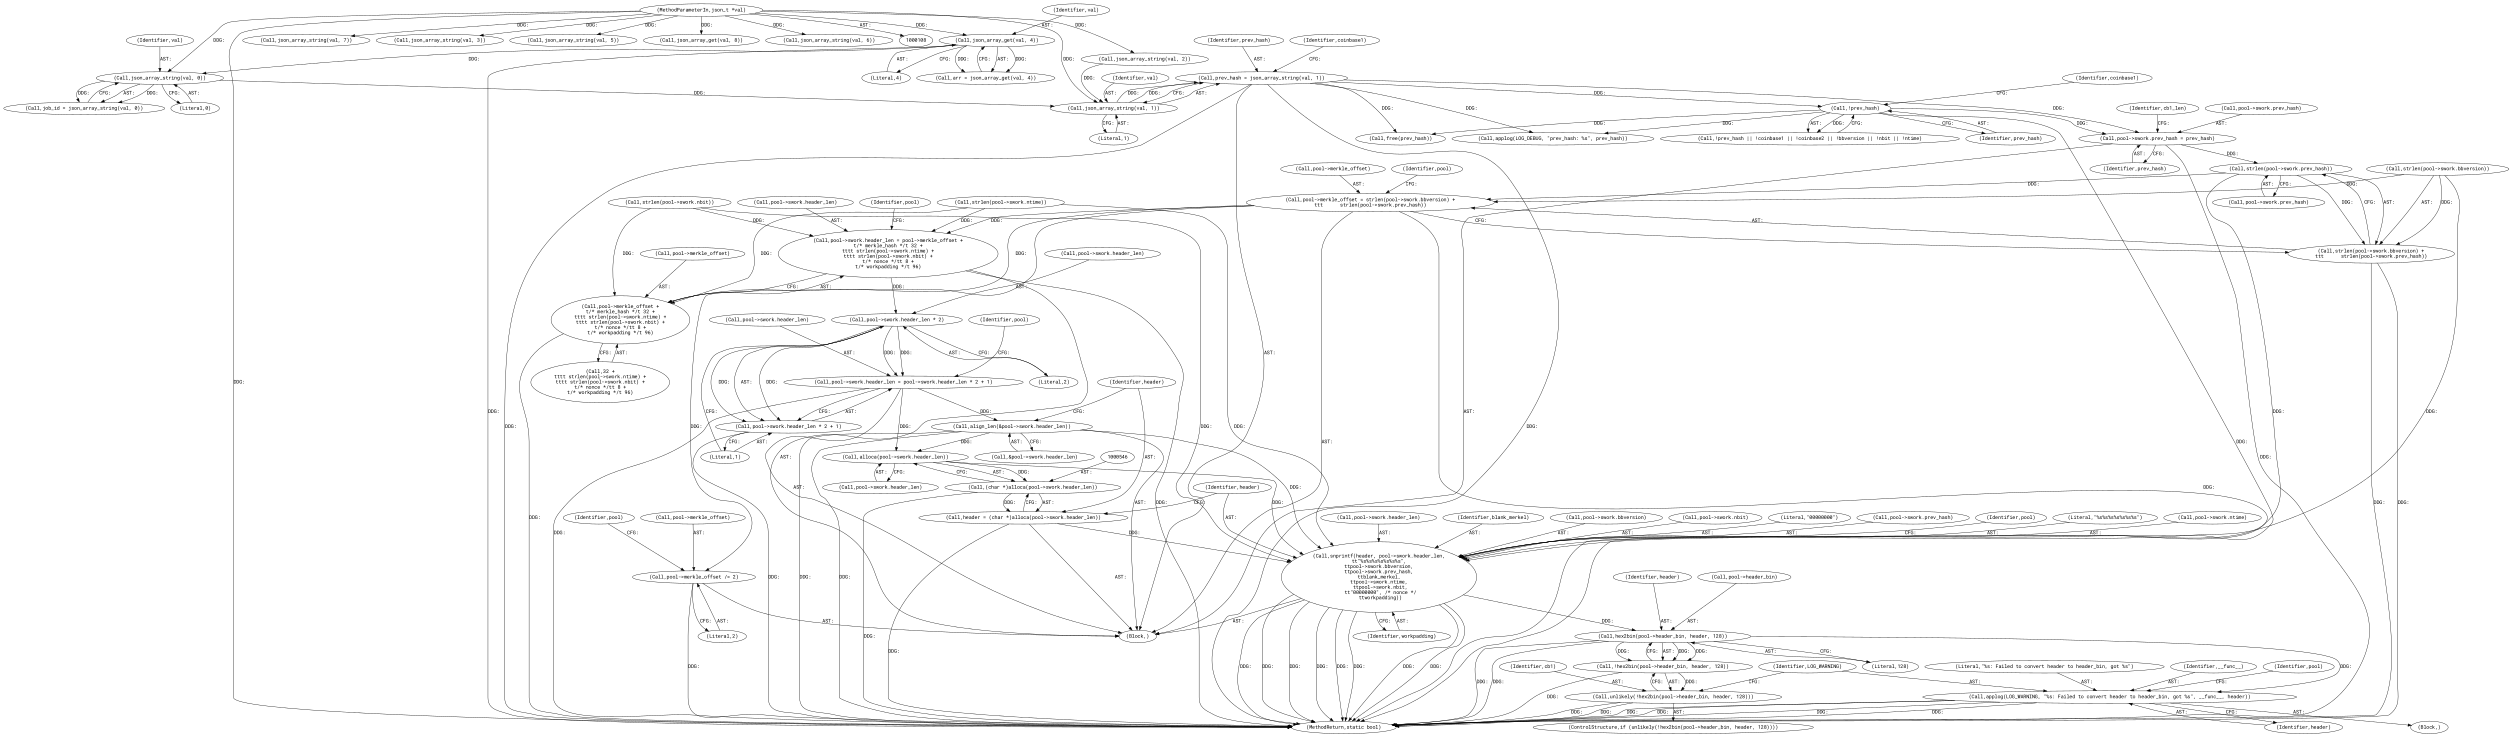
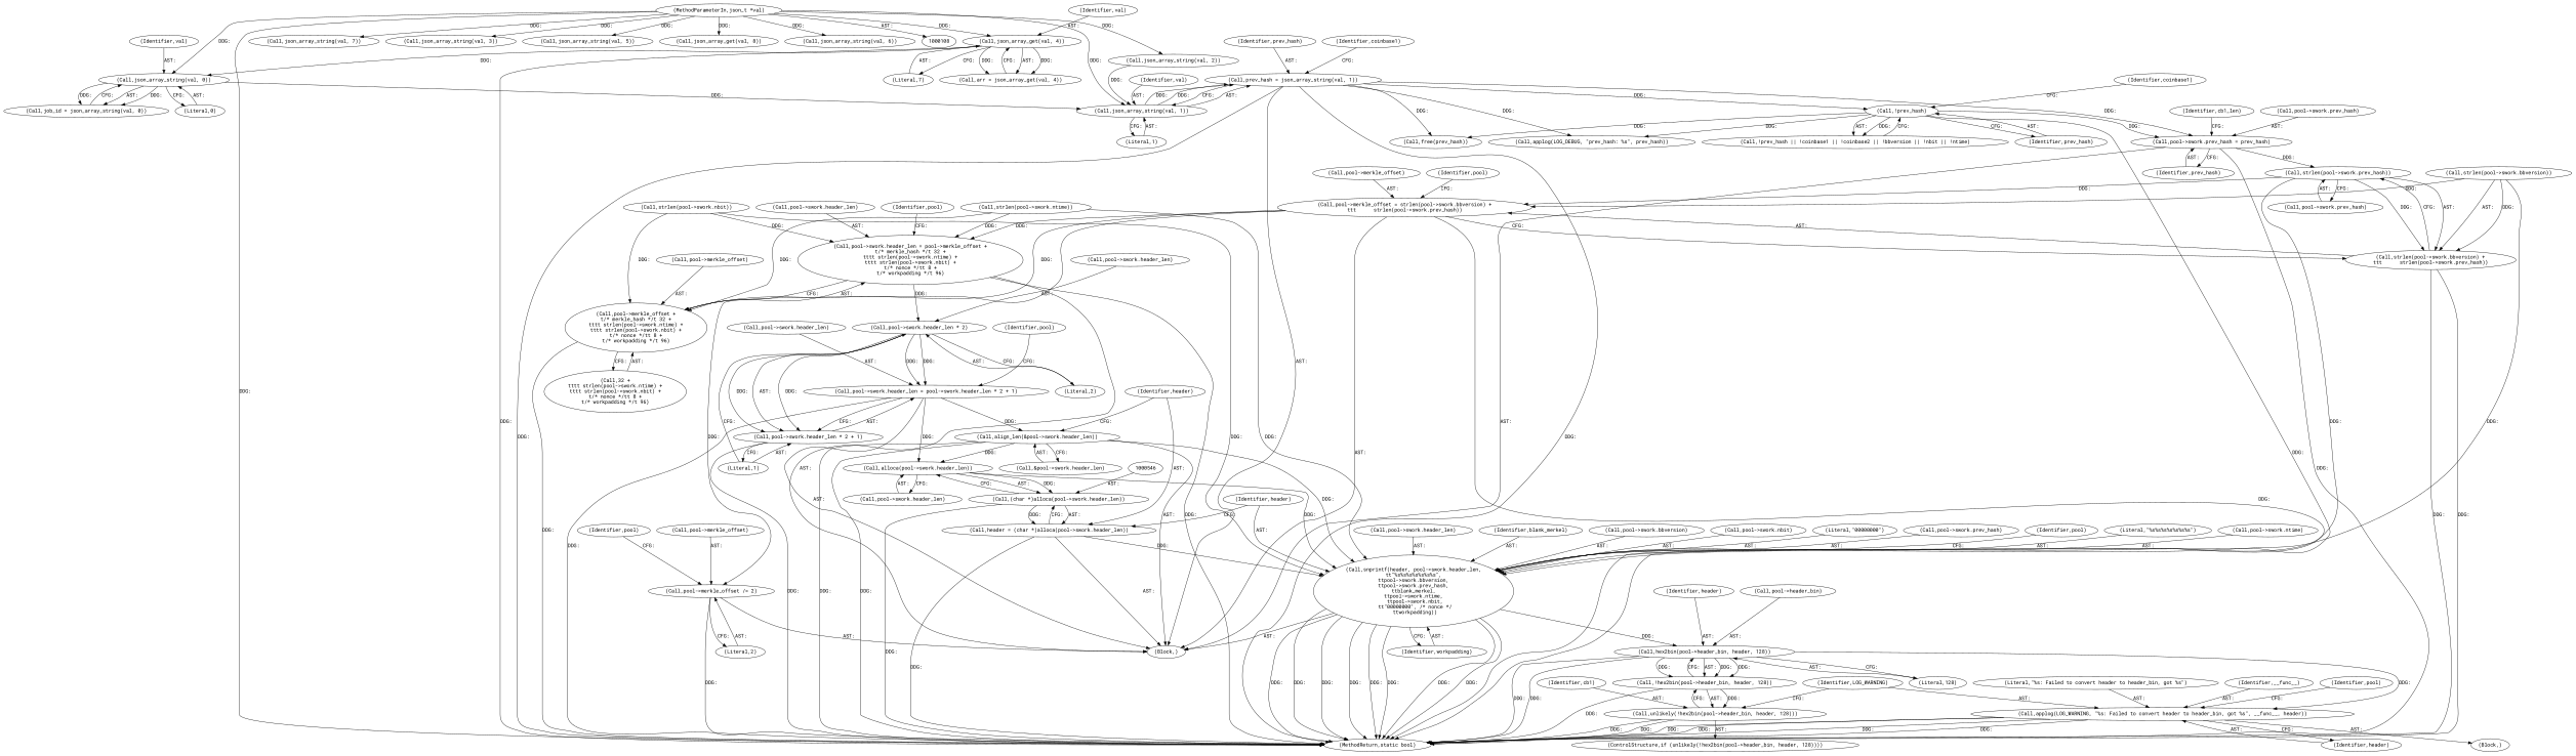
  digraph {
    fontname="Roboto Mono"
    node [fontname="Roboto Mono"]
    edge [fontname="Roboto Mono"]
    n1 [label="(Call,strlen(pool->swork.prev_hash))"]
    n2 [label="(Call,pool->merkle_offset = strlen(pool->swork.bbversion) +\n\t\t\t      strlen(pool->swork.prev_hash))"]
    n3 [label="(Call,snprintf(header, pool->swork.header_len,\n\t\t\"%s%s%s%s%s%s%s\",\n\t\tpool->swork.bbversion,\n\t\tpool->swork.prev_hash,\n\t\tblank_merkel,\n\t\tpool->swork.ntime,\n \t\tpool->swork.nbit,\n \t\t\"00000000\", /* nonce */\n \t\tworkpadding))"]
    n4 [label="(Call,strlen(pool->swork.bbversion) +\n\t\t\t      strlen(pool->swork.prev_hash))"]
    n5 [label="(Call,pool->swork.prev_hash)"]
    n6 [label="(Block,)"]
    n7 [label="(MethodReturn,static bool)"]
    n8 [label="(Call,pool->swork.header_len = pool->merkle_offset +\n\t/* merkle_hash */\t 32 +\n\t\t\t\t strlen(pool->swork.ntime) +\n\t\t\t\t strlen(pool->swork.nbit) +\n\t/* nonce */\t\t 8 +\n\t/* workpadding */\t 96)"]
    n9 [label="(Call,pool->merkle_offset +\n\t/* merkle_hash */\t 32 +\n\t\t\t\t strlen(pool->swork.ntime) +\n\t\t\t\t strlen(pool->swork.nbit) +\n\t/* nonce */\t\t 8 +\n\t/* workpadding */\t 96)"]
    n10 [label="(Call,pool->merkle_offset /= 2)"]
    n11 [label="(Call,hex2bin(pool->header_bin, header, 128))"]
    n12 [label="(Identifier,workpadding)"]
    n13 [label="(Call,pool->swork.prev_hash = prev_hash)"]
    n14 [label="(Identifier,prev_hash)"]
    n15 [label="(Call,!prev_hash)"]
    n16 [label="(Call,!prev_hash || !coinbase1 || !coinbase2 || !bbversion || !nbit || !ntime)"]
    n17 [label="(Call,free(prev_hash))"]
    n18 [label="(Call,applog(LOG_DEBUG, \"prev_hash: %s\", prev_hash))"]
    n19 [label="(Identifier,prev_hash)"]
    n20 [label="(Call,prev_hash = json_array_string(val, 1))"]
    n21 [label="(Call,json_array_string(val, 1))"]
    n22 [label="(Literal,1)"]
    n23 [label="(Call,json_array_string(val, 2))"]
    n24 [label="(Call,json_array_string(val, 0))"]
    n25 [label="(Literal,0)"]
    n26 [label="(Call,job_id = json_array_string(val, 0))"]
    n27 [label="(Call,json_array_get(val, 4))"]
    n28 [label="(Call,arr = json_array_get(val, 4))"]
-   n29 [label="(Literal,4)"]
+   n29 [label="(Literal,7)"]
    n30 [label="(MethodParameterIn,json_t *val)"]
    n31 [label="(Call,json_array_string(val, 7))"]
    n32 [label="(Call,json_array_string(val, 3))"]
    n33 [label="(Call,json_array_string(val, 5))"]
    n34 [label="(Call,json_array_get(val, 8))"]
    n35 [label="(Call,json_array_string(val, 6))"]
    1000108
    n37 [label="(Call,pool->swork.header_len * 2)"]
    n38 [label="(Call,32 +\n\t\t\t\t strlen(pool->swork.ntime) +\n\t\t\t\t strlen(pool->swork.nbit) +\n\t/* nonce */\t\t 8 +\n\t/* workpadding */\t 96)"]
    n39 [label="(Literal,2)"]
    n40 [label="(Call,pool->swork.header_len = pool->swork.header_len * 2 + 1)"]
    n41 [label="(Call,pool->swork.header_len * 2 + 1)"]
    n42 [label="(Literal,2)"]
    n43 [label="(Call,align_len(&pool->swork.header_len))"]
    n44 [label="(Call,alloca(pool->swork.header_len))"]
    n45 [label="(Literal,1)"]
    n46 [label="(Call,&pool->swork.header_len)"]
    n47 [label="(Call,(char *)alloca(pool->swork.header_len))"]
    n48 [label="(Call,pool->swork.header_len)"]
    n49 [label="(Call,header = (char *)alloca(pool->swork.header_len))"]
    n50 [label="(Call,!hex2bin(pool->header_bin, header, 128))"]
    n51 [label="(Call,applog(LOG_WARNING, \"%s: Failed to convert header to header_bin, got %s\", __func__, header))"]
    n52 [label="(Literal,128)"]
    n53 [label="(Call,unlikely(!hex2bin(pool->header_bin, header, 128)))"]
    n54 [label="(Identifier,header)"]
    n55 [label="(Block,)"]
    n56 [label="(ControlStructure,if (unlikely(!hex2bin(pool->header_bin, header, 128))))"]
    n57 [label="(Call,pool->swork.header_len)"]
    n58 [label="(Identifier,blank_merkel)"]
    n59 [label="(Call,pool->swork.header_len)"]
    n60 [label="(Call,pool->header_bin)"]
    n61 [label="(Call,pool->merkle_offset)"]
    n62 [label="(Literal,\"%s: Failed to convert header to header_bin, got %s\")"]
    n63 [label="(Call,pool->swork.bbversion)"]
    n64 [label="(Call,strlen(pool->swork.ntime))"]
    n65 [label="(Call,strlen(pool->swork.nbit))"]
    n66 [label="(Identifier,header)"]
    n67 [label="(Call,pool->swork.nbit)"]
    n68 [label="(Identifier,coinbase1)"]
    n69 [label="(Identifier,val)"]
    n70 [label="(Identifier,__func__)"]
    n71 [label="(Identifier,header)"]
    n72 [label="(Identifier,coinbase1)"]
    n73 [label="(Identifier,header)"]
    n74 [label="(Identifier,pool)"]
    n75 [label="(Literal,\"00000000\")"]
    n76 [label="(Identifier,val)"]
    n77 [label="(Identifier,pool)"]
    n78 [label="(Call,pool->swork.prev_hash)"]
    n79 [label="(Identifier,pool)"]
    n80 [label="(Call,pool->swork.header_len)"]
    n81 [label="(Call,pool->merkle_offset)"]
    n82 [label="(Identifier,LOG_WARNING)"]
    n83 [label="(Call,strlen(pool->swork.bbversion))"]
    n84 [label="(Identifier,pool)"]
    n85 [label="(Call,pool->swork.header_len)"]
    n86 [label="(Literal,\"%s%s%s%s%s%s%s\")"]
    n87 [label="(Identifier,val)"]
    n88 [label="(Identifier,pool)"]
    n89 [label="(Call,pool->merkle_offset)"]
    n90 [label="(Identifier,prev_hash)"]
    n91 [label="(Identifier,cb1_len)"]
    n92 [label="(Identifier,cb1)"]
    n93 [label="(Identifier,pool)"]
    n94 [label="(Call,pool->swork.prev_hash)"]
    n95 [label="(Call,pool->swork.ntime)"]
    1000546
    n1 -> n2 [label="DDG: "]
    n1 -> n3 [label="DDG: "]
    n1 -> n4 [label="AST: "]
    n1 -> n4 [label="DDG: "]
    n1 -> n5 [label="CFG: "]
    n2 -> n4 [label="CFG: "]
    n2 -> n6 [label="AST: "]
    n2 -> n7 [label="DDG: "]
    n2 -> n8 [label="DDG: "]
    n2 -> n9 [label="DDG: "]
    n2 -> n10 [label="DDG: "]
    n3 -> n6 [label="AST: "]
    n3 -> n7 [label="DDG: "]
    n3 -> n7 [label="DDG: "]
    n3 -> n7 [label="DDG: "]
    n3 -> n7 [label="DDG: "]
    n3 -> n7 [label="DDG: "]
    n3 -> n7 [label="DDG: "]
    n3 -> n7 [label="DDG: "]
    n3 -> n7 [label="DDG: "]
    n3 -> n11 [label="DDG: "]
    n3 -> n12 [label="CFG: "]
    n4 -> n1 [label="CFG: "]
    n4 -> n2 [label="AST: "]
    n4 -> n7 [label="DDG: "]
    n4 -> n7 [label="DDG: "]
    n5 -> n1 [label="AST: "]
    n8 -> n6 [label="AST: "]
    n8 -> n7 [label="DDG: "]
    n8 -> n9 [label="CFG: "]
    n8 -> n37 [label="DDG: "]
    n9 -> n7 [label="DDG: "]
    n9 -> n8 [label="AST: "]
    n9 -> n38 [label="CFG: "]
    n10 -> n6 [label="AST: "]
    n10 -> n7 [label="DDG: "]
    n10 -> n39 [label="CFG: "]
    n11 -> n7 [label="DDG: "]
    n11 -> n7 [label="DDG: "]
    n11 -> n50 [label="AST: "]
    n11 -> n50 [label="DDG: "]
    n11 -> n50 [label="DDG: "]
    n11 -> n50 [label="DDG: "]
    n11 -> n51 [label="DDG: "]
    n11 -> n52 [label="CFG: "]
    n12 -> n3 [label="AST: "]
    n13 -> n1 [label="DDG: "]
    n13 -> n6 [label="AST: "]
    n13 -> n7 [label="DDG: "]
    n13 -> n14 [label="CFG: "]
    n14 -> n13 [label="AST: "]
    n15 -> n7 [label="DDG: "]
    n15 -> n13 [label="DDG: "]
    n15 -> n16 [label="AST: "]
    n15 -> n16 [label="DDG: "]
    n15 -> n17 [label="DDG: "]
    n15 -> n18 [label="DDG: "]
    n15 -> n19 [label="CFG: "]
    n16 -> n15 [label="CFG: "]
    n19 -> n15 [label="AST: "]
    n20 -> n6 [label="AST: "]
    n20 -> n7 [label="DDG: "]
    n20 -> n7 [label="DDG: "]
    n20 -> n13 [label="DDG: "]
    n20 -> n15 [label="DDG: "]
    n20 -> n17 [label="DDG: "]
    n20 -> n18 [label="DDG: "]
    n20 -> n21 [label="CFG: "]
    n21 -> n20 [label="AST: "]
    n21 -> n20 [label="DDG: "]
    n21 -> n20 [label="DDG: "]
    n21 -> n22 [label="CFG: "]
    n22 -> n21 [label="AST: "]
    n23 -> n21 [label="DDG: "]
    n24 -> n21 [label="DDG: "]
    n24 -> n25 [label="CFG: "]
    n24 -> n26 [label="AST: "]
    n24 -> n26 [label="DDG: "]
    n24 -> n26 [label="DDG: "]
    n25 -> n24 [label="AST: "]
    n26 -> n24 [label="CFG: "]
    n27 -> n7 [label="DDG: "]
    n27 -> n24 [label="DDG: "]
    n27 -> n28 [label="AST: "]
    n27 -> n28 [label="DDG: "]
    n27 -> n28 [label="DDG: "]
    n27 -> n29 [label="CFG: "]
    n28 -> n27 [label="CFG: "]
    n29 -> n27 [label="AST: "]
    n30 -> n7 [label="DDG: "]
    n30 -> n21 [label="DDG: "]
    n30 -> n23 [label="DDG: "]
    n30 -> n24 [label="DDG: "]
    n30 -> n27 [label="DDG: "]
    n30 -> n31 [label="DDG: "]
    n30 -> n32 [label="DDG: "]
    n30 -> n33 [label="DDG: "]
    n30 -> n34 [label="DDG: "]
    n30 -> n35 [label="DDG: "]
    n30 -> 1000108 [label="AST: "]
    n37 -> n40 [label="DDG: "]
    n37 -> n40 [label="DDG: "]
    n37 -> n41 [label="AST: "]
    n37 -> n41 [label="DDG: "]
    n37 -> n41 [label="DDG: "]
    n37 -> n42 [label="CFG: "]
    n38 -> n9 [label="AST: "]
    n39 -> n10 [label="AST: "]
    n40 -> n6 [label="AST: "]
    n40 -> n7 [label="DDG: "]
    n40 -> n41 [label="CFG: "]
    n40 -> n43 [label="DDG: "]
    n40 -> n44 [label="DDG: "]
    n41 -> n7 [label="DDG: "]
    n41 -> n40 [label="AST: "]
    n41 -> n45 [label="CFG: "]
    n42 -> n37 [label="AST: "]
    n43 -> n3 [label="DDG: "]
    n43 -> n6 [label="AST: "]
    n43 -> n7 [label="DDG: "]
    n43 -> n7 [label="DDG: "]
    n43 -> n44 [label="DDG: "]
    n43 -> n46 [label="CFG: "]
    n44 -> n3 [label="DDG: "]
    n44 -> n47 [label="AST: "]
    n44 -> n47 [label="DDG: "]
    n44 -> n48 [label="CFG: "]
    n45 -> n37 [label="CFG: "]
    n45 -> n41 [label="AST: "]
    n46 -> n43 [label="AST: "]
    n47 -> n7 [label="DDG: "]
    n47 -> n44 [label="CFG: "]
    n47 -> n49 [label="AST: "]
    n47 -> n49 [label="DDG: "]
    n48 -> n44 [label="AST: "]
    n49 -> n3 [label="DDG: "]
    n49 -> n6 [label="AST: "]
    n49 -> n7 [label="DDG: "]
    n49 -> n47 [label="CFG: "]
    n50 -> n7 [label="DDG: "]
    n50 -> n11 [label="CFG: "]
    n50 -> n53 [label="AST: "]
    n50 -> n53 [label="DDG: "]
    n51 -> n7 [label="DDG: "]
    n51 -> n7 [label="DDG: "]
    n51 -> n7 [label="DDG: "]
    n51 -> n7 [label="DDG: "]
    n51 -> n54 [label="CFG: "]
    n51 -> n55 [label="AST: "]
    n52 -> n11 [label="AST: "]
    n53 -> n7 [label="DDG: "]
    n53 -> n7 [label="DDG: "]
    n53 -> n50 [label="CFG: "]
    n53 -> n56 [label="AST: "]
    n54 -> n51 [label="AST: "]
    n57 -> n3 [label="AST: "]
    n58 -> n3 [label="AST: "]
    n59 -> n8 [label="AST: "]
    n60 -> n11 [label="AST: "]
    n61 -> n9 [label="AST: "]
    n62 -> n51 [label="AST: "]
    n63 -> n3 [label="AST: "]
    n64 -> n3 [label="DDG: "]
    n64 -> n8 [label="DDG: "]
    n64 -> n9 [label="DDG: "]
    n65 -> n3 [label="DDG: "]
    n65 -> n8 [label="DDG: "]
    n65 -> n9 [label="DDG: "]
    n66 -> n3 [label="AST: "]
    n66 -> n49 [label="CFG: "]
    n67 -> n3 [label="AST: "]
    n68 -> n15 [label="CFG: "]
    n69 -> n27 [label="AST: "]
    n70 -> n51 [label="AST: "]
    n71 -> n43 [label="CFG: "]
    n71 -> n49 [label="AST: "]
    n72 -> n20 [label="CFG: "]
    n73 -> n11 [label="AST: "]
    n74 -> n51 [label="CFG: "]
    n75 -> n3 [label="AST: "]
    n76 -> n21 [label="AST: "]
    n77 -> n10 [label="CFG: "]
    n78 -> n3 [label="AST: "]
    n79 -> n3 [label="CFG: "]
    n80 -> n40 [label="AST: "]
    n81 -> n2 [label="AST: "]
    n82 -> n51 [label="AST: "]
    n82 -> n53 [label="CFG: "]
    n83 -> n2 [label="DDG: "]
    n83 -> n3 [label="DDG: "]
    n83 -> n4 [label="AST: "]
    n83 -> n4 [label="DDG: "]
    n84 -> n2 [label="CFG: "]
    n85 -> n37 [label="AST: "]
    n86 -> n3 [label="AST: "]
    n87 -> n24 [label="AST: "]
    n88 -> n8 [label="CFG: "]
    n89 -> n10 [label="AST: "]
    n90 -> n20 [label="AST: "]
    n91 -> n13 [label="CFG: "]
    n92 -> n53 [label="AST: "]
    n93 -> n40 [label="CFG: "]
    n94 -> n13 [label="AST: "]
    n95 -> n3 [label="AST: "]
    1000546 -> n47 [label="AST: "]
  }
